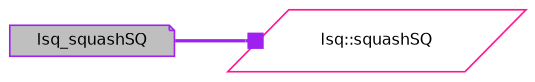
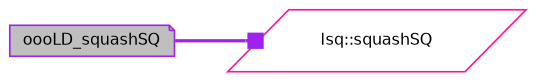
  digraph {
    rankdir=LR
    node [fontname=Helvetica fontsize=10 style=filled]
-   n1 [color=purple fillcolor=grey75 fontcolor=black height=0.2 label=lsq_squashSQ shape=note width=0.4]
+   n1 [color=purple fillcolor=grey75 fontcolor=black height=0.2 label=oooLD_squashSQ shape=note width=0.4]
    n2 [color=deeppink fillcolor=white height=0.2 label="lsq::squashSQ" shape=parallelogram width=0.4]
    n1 -> n2 [color=purple fontname=Helvetica fontsize=10 labelfontname=Helvetica labelfontsize=10 style=bold arrowhead=box]
  }
